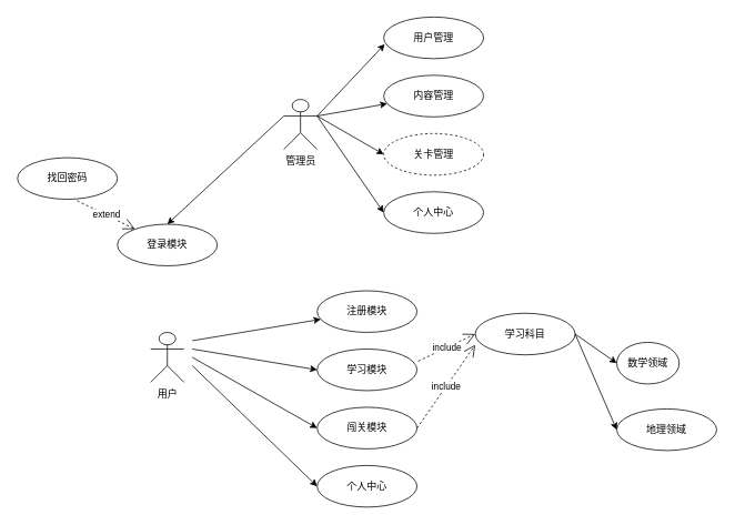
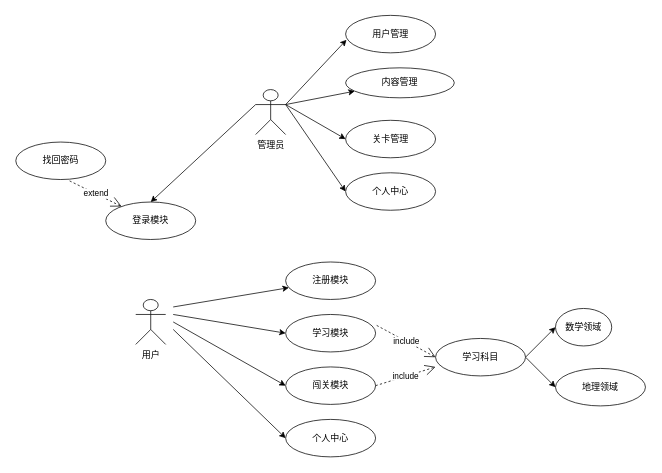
  <mxCell id="0" />
  <mxCell id="1" parent="0" />
  <mxCell id="2" style="rounded=0;orthogonalLoop=1;jettySize=auto;html=1;" edge="1" parent="1" target="13"><mxGeometry relative="1" as="geometry"><mxPoint x="230" y="409" as="sourcePoint" /></mxGeometry></mxCell>
  <mxCell id="3" style="edgeStyle=none;shape=connector;rounded=0;orthogonalLoop=1;jettySize=auto;html=1;entryX=0;entryY=0.5;entryDx=0;entryDy=0;labelBackgroundColor=default;strokeColor=default;align=center;verticalAlign=middle;fontFamily=Helvetica;fontSize=11;fontColor=default;endArrow=classic;" edge="1" parent="1" target="14"><mxGeometry relative="1" as="geometry"><mxPoint x="230" y="419" as="sourcePoint" /></mxGeometry></mxCell>
  <mxCell id="4" style="edgeStyle=none;shape=connector;rounded=0;orthogonalLoop=1;jettySize=auto;html=1;entryX=0;entryY=0.5;entryDx=0;entryDy=0;labelBackgroundColor=default;strokeColor=default;align=center;verticalAlign=middle;fontFamily=Helvetica;fontSize=11;fontColor=default;endArrow=classic;" edge="1" parent="1" target="15"><mxGeometry relative="1" as="geometry"><mxPoint x="230" y="429" as="sourcePoint" /></mxGeometry></mxCell>
  <mxCell id="5" style="edgeStyle=none;shape=connector;rounded=0;orthogonalLoop=1;jettySize=auto;html=1;entryX=0;entryY=0.5;entryDx=0;entryDy=0;labelBackgroundColor=default;strokeColor=default;align=center;verticalAlign=middle;fontFamily=Helvetica;fontSize=11;fontColor=default;endArrow=classic;" edge="1" parent="1" target="29"><mxGeometry relative="1" as="geometry"><mxPoint x="230" y="439" as="sourcePoint" /></mxGeometry></mxCell>
  <mxCell id="6" value="用户" style="shape=umlActor;verticalLabelPosition=bottom;verticalAlign=top;html=1;outlineConnect=0;" vertex="1" parent="1"><mxGeometry x="180" y="399" width="40" height="60" as="geometry" /></mxCell>
  <mxCell id="7" style="edgeStyle=none;shape=connector;rounded=0;orthogonalLoop=1;jettySize=auto;html=1;exitX=0;exitY=0.333;exitDx=0;exitDy=0;exitPerimeter=0;entryX=0.5;entryY=0;entryDx=0;entryDy=0;labelBackgroundColor=default;strokeColor=default;align=center;verticalAlign=middle;fontFamily=Helvetica;fontSize=11;fontColor=default;endArrow=classic;" edge="1" parent="1" source="11" target="12"><mxGeometry relative="1" as="geometry" /></mxCell>
  <mxCell id="8" style="edgeStyle=none;shape=connector;rounded=0;orthogonalLoop=1;jettySize=auto;html=1;exitX=1;exitY=0.333;exitDx=0;exitDy=0;exitPerimeter=0;labelBackgroundColor=default;strokeColor=default;align=center;verticalAlign=middle;fontFamily=Helvetica;fontSize=11;fontColor=default;endArrow=classic;" edge="1" parent="1" source="11" target="17"><mxGeometry relative="1" as="geometry" /></mxCell>
  <mxCell id="9" style="edgeStyle=none;shape=connector;rounded=0;orthogonalLoop=1;jettySize=auto;html=1;exitX=1;exitY=0.333;exitDx=0;exitDy=0;exitPerimeter=0;entryX=0;entryY=0.5;entryDx=0;entryDy=0;labelBackgroundColor=default;strokeColor=default;align=center;verticalAlign=middle;fontFamily=Helvetica;fontSize=11;fontColor=default;endArrow=classic;" edge="1" parent="1" source="11" target="18"><mxGeometry relative="1" as="geometry" /></mxCell>
  <mxCell id="10" style="edgeStyle=none;shape=connector;rounded=0;orthogonalLoop=1;jettySize=auto;html=1;exitX=1;exitY=0.333;exitDx=0;exitDy=0;exitPerimeter=0;entryX=0;entryY=0.5;entryDx=0;entryDy=0;labelBackgroundColor=default;strokeColor=default;align=center;verticalAlign=middle;fontFamily=Helvetica;fontSize=11;fontColor=default;endArrow=classic;" edge="1" parent="1" source="11" target="30"><mxGeometry relative="1" as="geometry" /></mxCell>
  <mxCell id="11" value="管理员" style="shape=umlActor;verticalLabelPosition=bottom;verticalAlign=top;html=1;outlineConnect=0;" vertex="1" parent="1"><mxGeometry x="340" y="119" width="40" height="60" as="geometry" /></mxCell>
  <mxCell id="12" value="登录模块" style="ellipse;whiteSpace=wrap;html=1;" vertex="1" parent="1"><mxGeometry x="140" y="269" width="120" height="50" as="geometry" /></mxCell>
  <mxCell id="13" value="注册模块" style="ellipse;whiteSpace=wrap;html=1;" vertex="1" parent="1"><mxGeometry x="380" y="349" width="120" height="50" as="geometry" /></mxCell>
  <mxCell id="14" value="学习模块" style="ellipse;whiteSpace=wrap;html=1;" vertex="1" parent="1"><mxGeometry x="380" y="419" width="120" height="50" as="geometry" /></mxCell>
  <mxCell id="15" value="闯关模块" style="ellipse;whiteSpace=wrap;html=1;" vertex="1" parent="1"><mxGeometry x="380" y="489" width="120" height="50" as="geometry" /></mxCell>
  <mxCell id="16" value="用户管理" style="ellipse;whiteSpace=wrap;html=1;" vertex="1" parent="1"><mxGeometry x="460" y="20" width="120" height="50" as="geometry" /></mxCell>
- <mxCell id="17" value="内容管理" style="ellipse;whiteSpace=wrap;html=1;" vertex="1" parent="1"><mxGeometry x="460" y="90" width="120" height="50" as="geometry" /></mxCell>
- <mxCell id="18" value="关卡管理" style="ellipse;whiteSpace=wrap;html=1;dashed=1;" vertex="1" parent="1"><mxGeometry x="460" y="160" width="120" height="50" as="geometry" /></mxCell>
+ <mxCell id="17" value="内容管理" style="ellipse;whiteSpace=wrap;html=1;" vertex="1" parent="1"><mxGeometry x="460" y="90" width="145" height="40" as="geometry" /></mxCell>
+ <mxCell id="18" value="关卡管理" style="ellipse;whiteSpace=wrap;html=1;" vertex="1" parent="1"><mxGeometry x="460" y="160" width="120" height="50" as="geometry" /></mxCell>
  <mxCell id="19" style="edgeStyle=none;shape=connector;rounded=0;orthogonalLoop=1;jettySize=auto;html=1;exitX=1;exitY=0.333;exitDx=0;exitDy=0;exitPerimeter=0;entryX=0.01;entryY=0.652;entryDx=0;entryDy=0;entryPerimeter=0;labelBackgroundColor=default;strokeColor=default;align=center;verticalAlign=middle;fontFamily=Helvetica;fontSize=11;fontColor=default;endArrow=classic;" edge="1" parent="1" source="11" target="16"><mxGeometry relative="1" as="geometry" /></mxCell>
  <mxCell id="20" value="找回密码" style="ellipse;whiteSpace=wrap;html=1;" vertex="1" parent="1"><mxGeometry x="20" y="189" width="120" height="50" as="geometry" /></mxCell>
  <mxCell id="21" value="extend" style="endArrow=open;endSize=12;dashed=1;html=1;rounded=0;labelBackgroundColor=default;strokeColor=default;align=center;verticalAlign=middle;fontFamily=Helvetica;fontSize=11;fontColor=default;shape=connector;exitX=0.598;exitY=1.036;exitDx=0;exitDy=0;exitPerimeter=0;" edge="1" parent="1" source="20" target="12"><mxGeometry width="160" relative="1" as="geometry"><mxPoint x="-40" y="289" as="sourcePoint" /><mxPoint x="120" y="289" as="targetPoint" /></mxGeometry></mxCell>
  <mxCell id="22" value="数学领域" style="ellipse;whiteSpace=wrap;html=1;" vertex="1" parent="1"><mxGeometry x="740" y="411" width="75" height="50" as="geometry" /></mxCell>
  <mxCell id="23" value="地理领域" style="ellipse;whiteSpace=wrap;html=1;" vertex="1" parent="1"><mxGeometry x="740" y="491" width="120" height="50" as="geometry" /></mxCell>
  <mxCell id="24" style="edgeStyle=none;shape=connector;rounded=0;orthogonalLoop=1;jettySize=auto;html=1;exitX=1;exitY=0.5;exitDx=0;exitDy=0;entryX=0;entryY=0.5;entryDx=0;entryDy=0;labelBackgroundColor=default;strokeColor=default;align=center;verticalAlign=middle;fontFamily=Helvetica;fontSize=11;fontColor=default;endArrow=classic;" edge="1" parent="1" source="26" target="22"><mxGeometry relative="1" as="geometry" /></mxCell>
  <mxCell id="25" style="edgeStyle=none;shape=connector;rounded=0;orthogonalLoop=1;jettySize=auto;html=1;exitX=1;exitY=0.5;exitDx=0;exitDy=0;entryX=0;entryY=0.5;entryDx=0;entryDy=0;labelBackgroundColor=default;strokeColor=default;align=center;verticalAlign=middle;fontFamily=Helvetica;fontSize=11;fontColor=default;endArrow=classic;" edge="1" parent="1" source="26" target="23"><mxGeometry relative="1" as="geometry" /></mxCell>
- <mxCell id="26" value="学习科目" style="ellipse;whiteSpace=wrap;html=1;" vertex="1" parent="1"><mxGeometry x="570" y="376" width="120" height="50" as="geometry" /></mxCell>
+ <mxCell id="26" value="学习科目" style="ellipse;whiteSpace=wrap;html=1;" vertex="1" parent="1"><mxGeometry x="580" y="451" width="120" height="50" as="geometry" /></mxCell>
  <mxCell id="27" value="include" style="endArrow=open;endSize=12;dashed=1;html=1;rounded=0;labelBackgroundColor=default;strokeColor=default;align=center;verticalAlign=middle;fontFamily=Helvetica;fontSize=11;fontColor=default;shape=connector;exitX=1.012;exitY=0.292;exitDx=0;exitDy=0;exitPerimeter=0;entryX=0;entryY=0.5;entryDx=0;entryDy=0;" edge="1" parent="1" source="14" target="26"><mxGeometry width="160" relative="1" as="geometry"><mxPoint x="500" y="389" as="sourcePoint" /><mxPoint x="660" y="389" as="targetPoint" /></mxGeometry></mxCell>
  <mxCell id="28" value="include" style="endArrow=open;endSize=12;dashed=1;html=1;rounded=0;labelBackgroundColor=default;strokeColor=default;align=center;verticalAlign=middle;fontFamily=Helvetica;fontSize=11;fontColor=default;shape=connector;exitX=1;exitY=0.5;exitDx=0;exitDy=0;entryX=0;entryY=0.76;entryDx=0;entryDy=0;entryPerimeter=0;" edge="1" parent="1" source="15" target="26"><mxGeometry width="160" relative="1" as="geometry"><mxPoint x="511" y="444" as="sourcePoint" /><mxPoint x="590" y="454" as="targetPoint" /></mxGeometry></mxCell>
  <mxCell id="29" value="个人中心" style="ellipse;whiteSpace=wrap;html=1;" vertex="1" parent="1"><mxGeometry x="380" y="559" width="120" height="50" as="geometry" /></mxCell>
  <mxCell id="30" value="个人中心" style="ellipse;whiteSpace=wrap;html=1;" vertex="1" parent="1"><mxGeometry x="460" y="230" width="120" height="50" as="geometry" /></mxCell>
